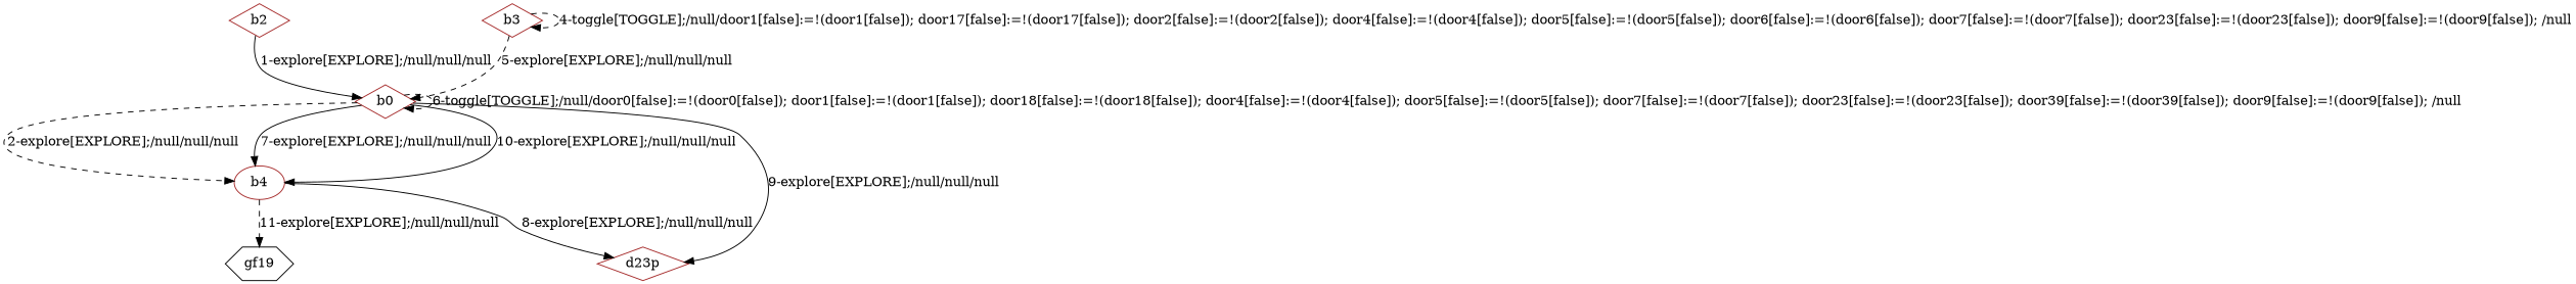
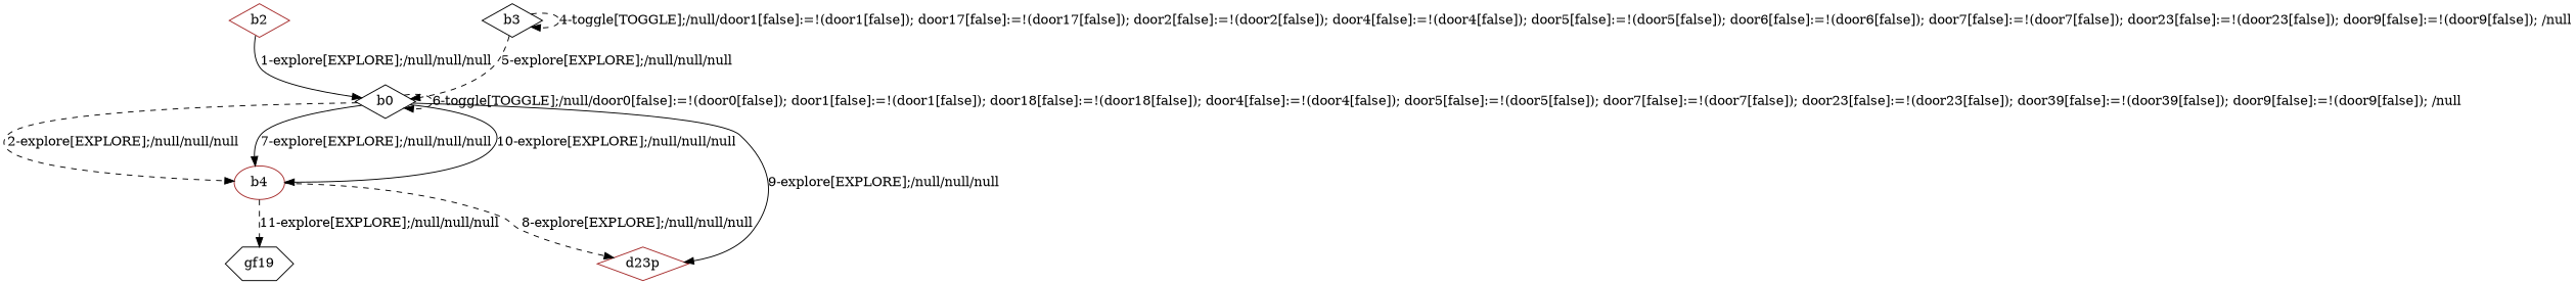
  digraph {
    node [color=brown shape=diamond]
    edge [style=dashed]
-   b0
+   b0 [color=black]
    b2
    b4 [shape=ellipse]
    d23p
    gf19 [color=black shape=hexagon]
-   b3
+   b3 [color=black]
    b0 -> b0 [label="6-toggle[TOGGLE];/null/door0[false]:=!(door0[false]); door1[false]:=!(door1[false]); door18[false]:=!(door18[false]); door4[false]:=!(door4[false]); door5[false]:=!(door5[false]); door7[false]:=!(door7[false]); door23[false]:=!(door23[false]); door39[false]:=!(door39[false]); door9[false]:=!(door9[false]); /null"]
    b0 -> b4 [label="2-explore[EXPLORE];/null/null/null"]
    b0 -> b4 [label="7-explore[EXPLORE];/null/null/null" style=solid]
    b0 -> b4 [label="10-explore[EXPLORE];/null/null/null" style=solid]
    b0 -> d23p [label="9-explore[EXPLORE];/null/null/null" style=solid]
    b2 -> b0 [label="1-explore[EXPLORE];/null/null/null" style=solid]
-   b4 -> d23p [label="8-explore[EXPLORE];/null/null/null" style=solid]
+   b4 -> d23p [label="8-explore[EXPLORE];/null/null/null"]
    b4 -> gf19 [label="11-explore[EXPLORE];/null/null/null"]
    b3 -> b0 [label="5-explore[EXPLORE];/null/null/null"]
    b3 -> b3 [label="4-toggle[TOGGLE];/null/door1[false]:=!(door1[false]); door17[false]:=!(door17[false]); door2[false]:=!(door2[false]); door4[false]:=!(door4[false]); door5[false]:=!(door5[false]); door6[false]:=!(door6[false]); door7[false]:=!(door7[false]); door23[false]:=!(door23[false]); door9[false]:=!(door9[false]); /null"]
  }
